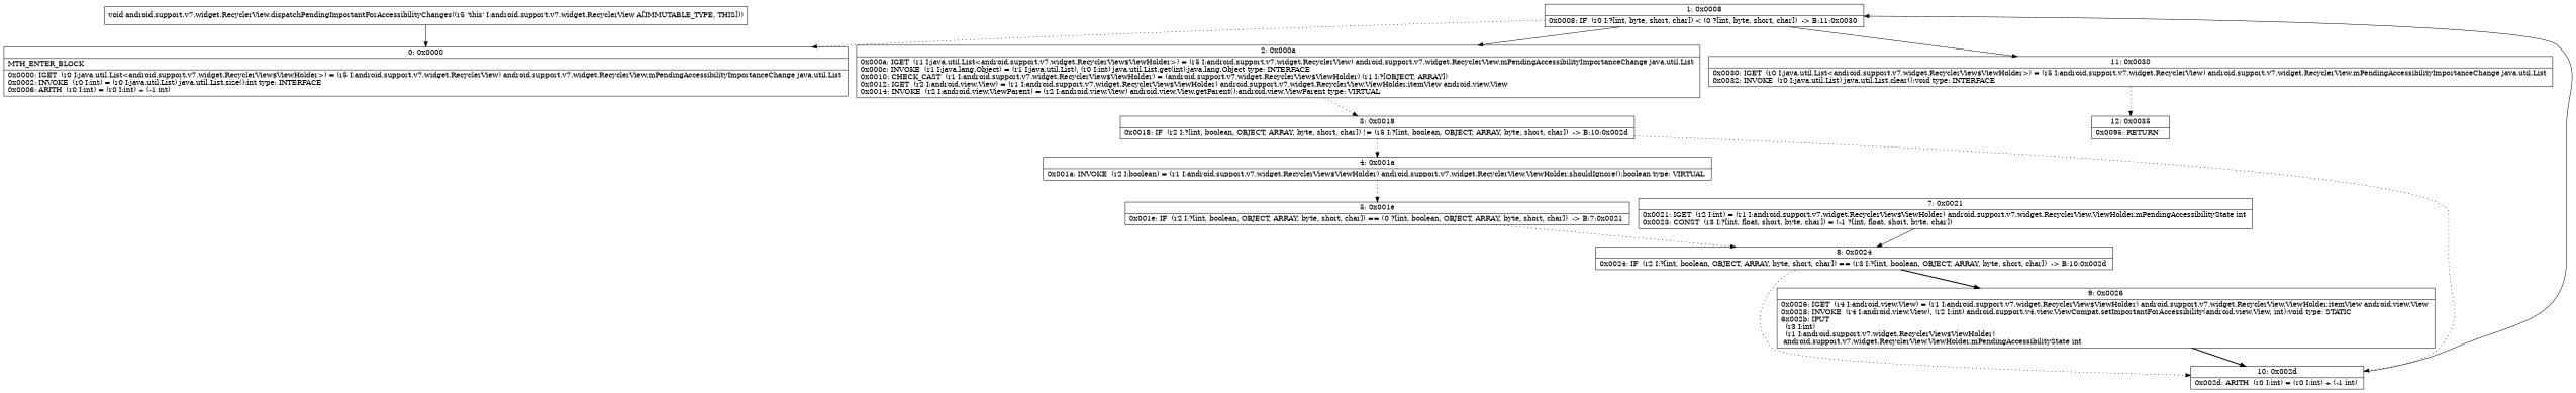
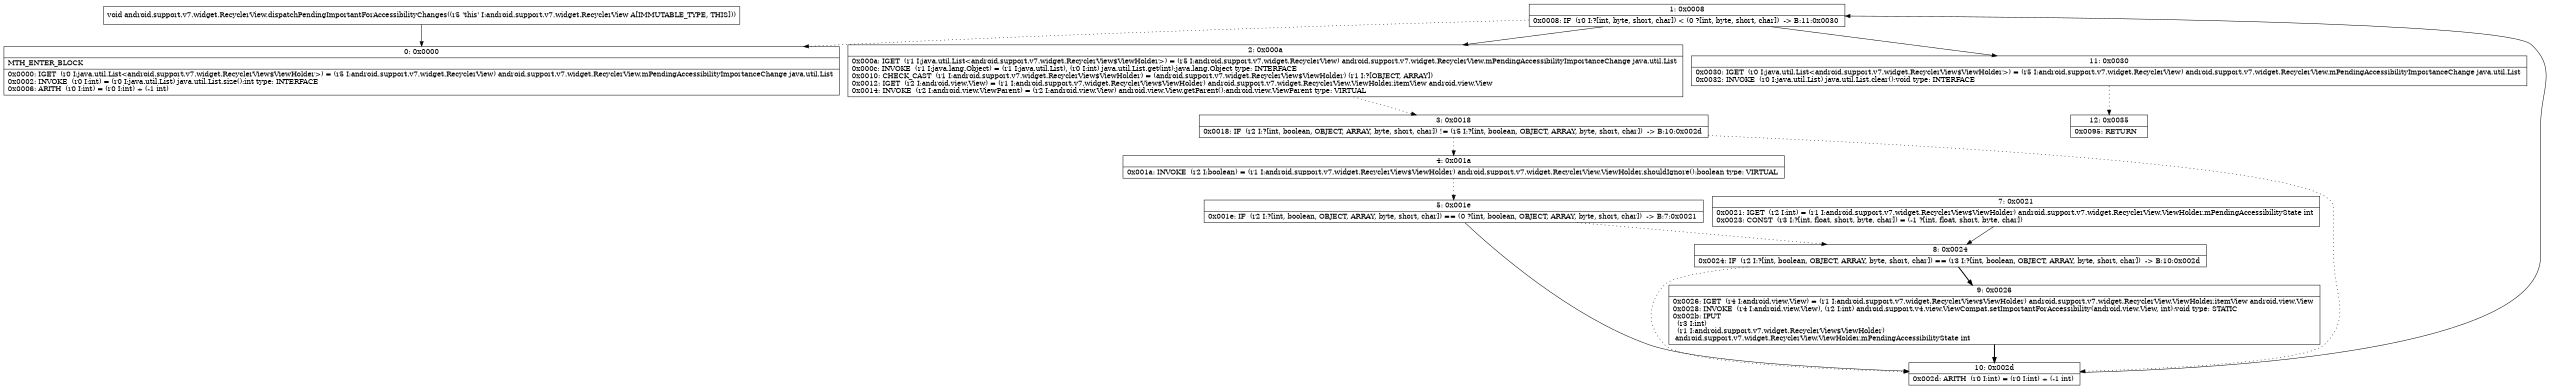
  digraph {
    node [shape=record]
    edge [style=dotted]
    n1 [label="{0\:\ 0x0000|MTH_ENTER_BLOCK\l|0x0000: IGET  (r0 I:java.util.List\<android.support.v7.widget.RecyclerView$ViewHolder\>) = (r5 I:android.support.v7.widget.RecyclerView) android.support.v7.widget.RecyclerView.mPendingAccessibilityImportanceChange java.util.List \l0x0002: INVOKE  (r0 I:int) = (r0 I:java.util.List) java.util.List.size():int type: INTERFACE \l0x0006: ARITH  (r0 I:int) = (r0 I:int) + (\-1 int) \l}"]
    n2 [label="{1\:\ 0x0008|0x0008: IF  (r0 I:?[int, byte, short, char]) \< (0 ?[int, byte, short, char])  \-\> B:11:0x0030 \l}"]
    n3 [label="{2\:\ 0x000a|0x000a: IGET  (r1 I:java.util.List\<android.support.v7.widget.RecyclerView$ViewHolder\>) = (r5 I:android.support.v7.widget.RecyclerView) android.support.v7.widget.RecyclerView.mPendingAccessibilityImportanceChange java.util.List \l0x000c: INVOKE  (r1 I:java.lang.Object) = (r1 I:java.util.List), (r0 I:int) java.util.List.get(int):java.lang.Object type: INTERFACE \l0x0010: CHECK_CAST  (r1 I:android.support.v7.widget.RecyclerView$ViewHolder) = (android.support.v7.widget.RecyclerView$ViewHolder) (r1 I:?[OBJECT, ARRAY]) \l0x0012: IGET  (r2 I:android.view.View) = (r1 I:android.support.v7.widget.RecyclerView$ViewHolder) android.support.v7.widget.RecyclerView.ViewHolder.itemView android.view.View \l0x0014: INVOKE  (r2 I:android.view.ViewParent) = (r2 I:android.view.View) android.view.View.getParent():android.view.ViewParent type: VIRTUAL \l}"]
    n4 [label="{11\:\ 0x0030|0x0030: IGET  (r0 I:java.util.List\<android.support.v7.widget.RecyclerView$ViewHolder\>) = (r5 I:android.support.v7.widget.RecyclerView) android.support.v7.widget.RecyclerView.mPendingAccessibilityImportanceChange java.util.List \l0x0032: INVOKE  (r0 I:java.util.List) java.util.List.clear():void type: INTERFACE \l}"]
    n5 [label="{3\:\ 0x0018|0x0018: IF  (r2 I:?[int, boolean, OBJECT, ARRAY, byte, short, char]) != (r5 I:?[int, boolean, OBJECT, ARRAY, byte, short, char])  \-\> B:10:0x002d \l}"]
    n6 [label="{12\:\ 0x0035|0x0095: RETURN   \l}"]
    n7 [label="{4\:\ 0x001a|0x001a: INVOKE  (r2 I:boolean) = (r1 I:android.support.v7.widget.RecyclerView$ViewHolder) android.support.v7.widget.RecyclerView.ViewHolder.shouldIgnore():boolean type: VIRTUAL \l}"]
    n8 [label="{10\:\ 0x002d|0x002d: ARITH  (r0 I:int) = (r0 I:int) + (\-1 int) \l}"]
    n9 [label="{5\:\ 0x001e|0x001e: IF  (r2 I:?[int, boolean, OBJECT, ARRAY, byte, short, char]) == (0 ?[int, boolean, OBJECT, ARRAY, byte, short, char])  \-\> B:7:0x0021 \l}"]
    n10 [label="{8\:\ 0x0024|0x0024: IF  (r2 I:?[int, boolean, OBJECT, ARRAY, byte, short, char]) == (r3 I:?[int, boolean, OBJECT, ARRAY, byte, short, char])  \-\> B:10:0x002d \l}"]
    n11 [label="{7\:\ 0x0021|0x0021: IGET  (r2 I:int) = (r1 I:android.support.v7.widget.RecyclerView$ViewHolder) android.support.v7.widget.RecyclerView.ViewHolder.mPendingAccessibilityState int \l0x0023: CONST  (r3 I:?[int, float, short, byte, char]) = (\-1 ?[int, float, short, byte, char]) \l}"]
-   n12 [label="{9\:\ 0x0026|0x0026: IGET  (r4 I:android.view.View) = (r1 I:android.support.v7.widget.RecyclerView$ViewHolder) android.support.v7.widget.RecyclerView.ViewHolder.itemView android.view.View \l0x0028: INVOKE  (r4 I:android.view.View), (r2 I:int) android.support.v4.view.ViewCompat.setImportantForAccessibility(android.view.View, int):void type: STATIC \l6x002b: IPUT  \l  (r3 I:int)\l  (r1 I:android.support.v7.widget.RecyclerView$ViewHolder)\l android.support.v7.widget.RecyclerView.ViewHolder.mPendingAccessibilityState int \l}"]
+   n12 [label="{9\:\ 0x0026|0x0026: IGET  (r4 I:android.view.View) = (r1 I:android.support.v7.widget.RecyclerView$ViewHolder) android.support.v7.widget.RecyclerView.ViewHolder.itemView android.view.View \l0x0028: INVOKE  (r4 I:android.view.View), (r2 I:int) android.support.v4.view.ViewCompat.setImportantForAccessibility(android.view.View, int):void type: STATIC \l0x002b: IPUT  \l  (r3 I:int)\l  (r1 I:android.support.v7.widget.RecyclerView$ViewHolder)\l android.support.v7.widget.RecyclerView.ViewHolder.mPendingAccessibilityState int \l}"]
    n13 [label="{void android.support.v7.widget.RecyclerView.dispatchPendingImportantForAccessibilityChanges((r5 'this' I:android.support.v7.widget.RecyclerView A[IMMUTABLE_TYPE, THIS])) }"]
    n2 -> n1
    n2 -> n3 [style=solid]
    n2 -> n4 [style=solid]
    n3 -> n5
    n4 -> n6
    n5 -> n7
    n5 -> n8
    n7 -> n9
    n8 -> n2 [style=solid]
+   n9 -> n8 [style=solid]
    n9 -> n10
    n10 -> n8
    n10 -> n12 [style=bold]
    n11 -> n10 [style=solid]
    n12 -> n8 [style=bold]
    n13 -> n1 [style=solid]
  }
